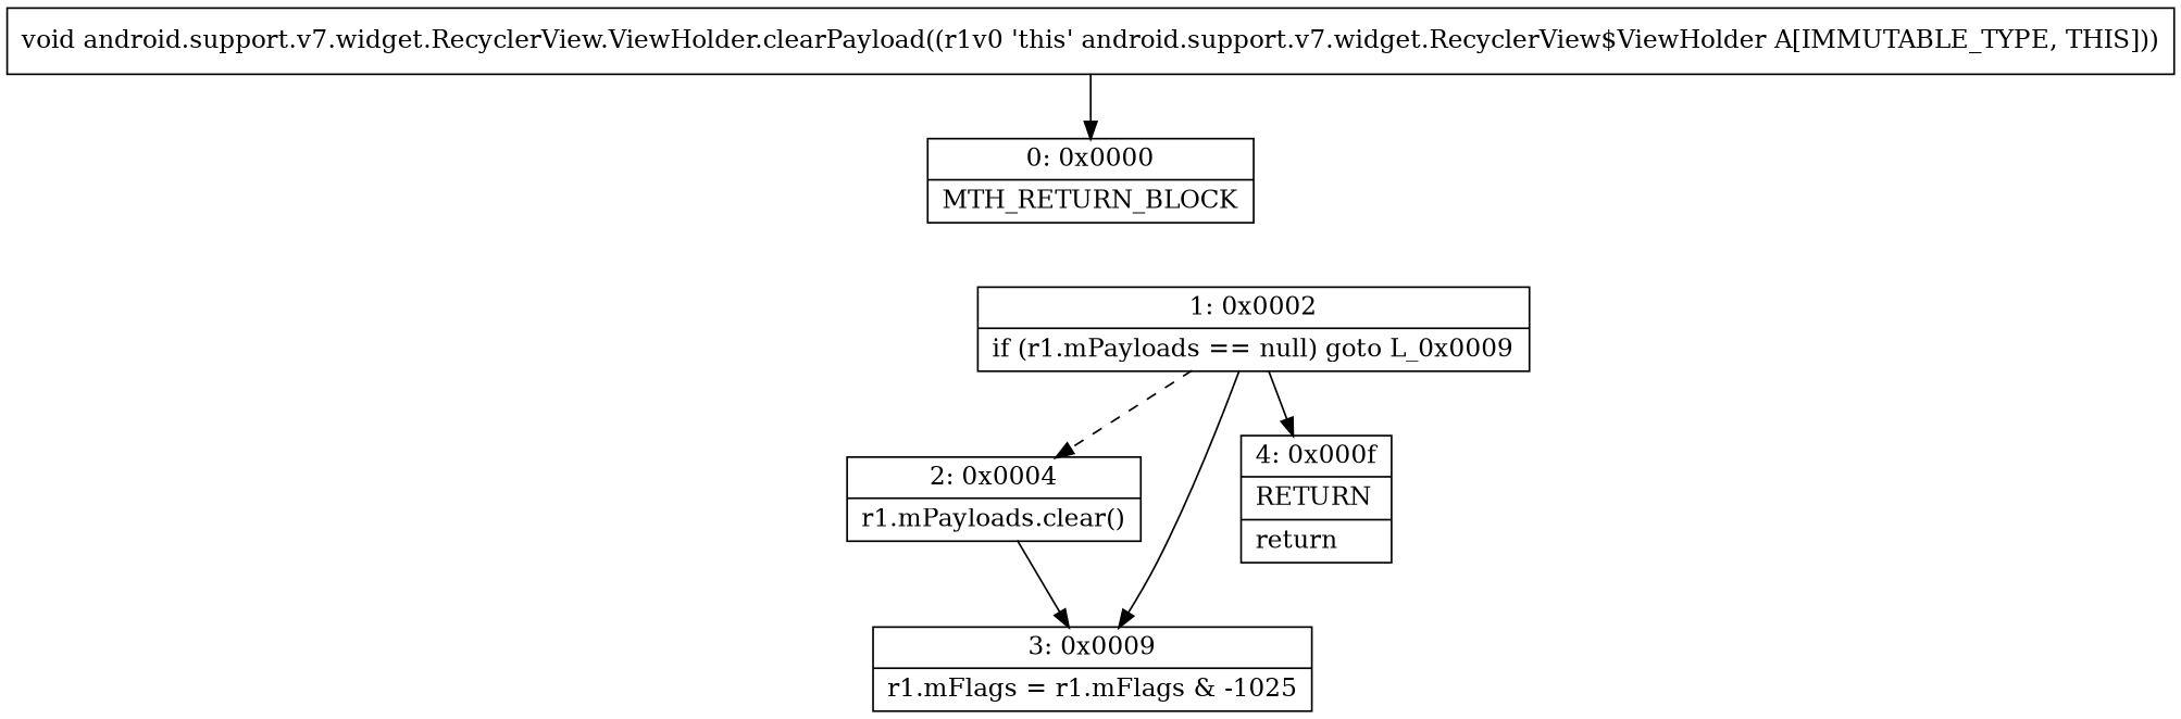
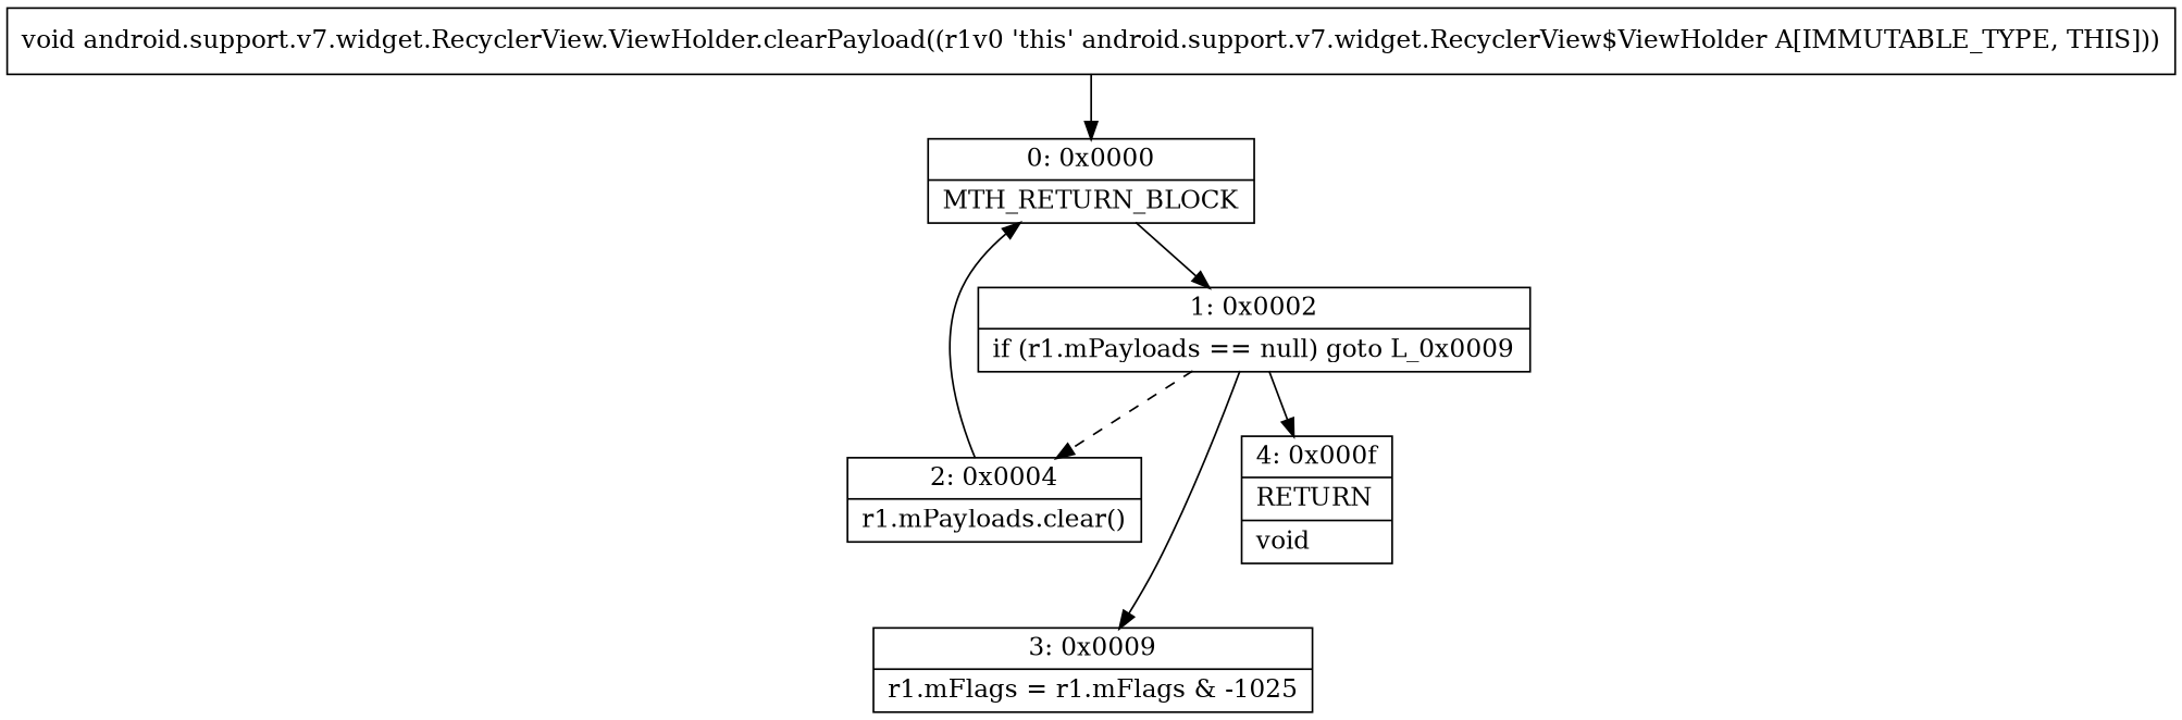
  digraph {
    node [shape=record]
    n1 [label="{0\:\ 0x0000|MTH_RETURN_BLOCK\l}"]
    n2 [label="{1\:\ 0x0002|if (r1.mPayloads == null) goto L_0x0009\l}"]
    n3 [label="{2\:\ 0x0004|r1.mPayloads.clear()\l}"]
    n4 [label="{3\:\ 0x0009|r1.mFlags = r1.mFlags & \-1025\l}"]
-   n5 [label="{4\:\ 0x000f|RETURN\l|return\l}"]
+   n5 [label="{4\:\ 0x000f|RETURN\l|void\l}"]
    n6 [label="{void android.support.v7.widget.RecyclerView.ViewHolder.clearPayload((r1v0 'this' android.support.v7.widget.RecyclerView$ViewHolder A[IMMUTABLE_TYPE, THIS])) }"]
+   n1 -> n2
    n2 -> n3 [style=dashed]
    n2 -> n4
    n2 -> n5
-   n3 -> n4
+   n3 -> n1
    n6 -> n1
  }
